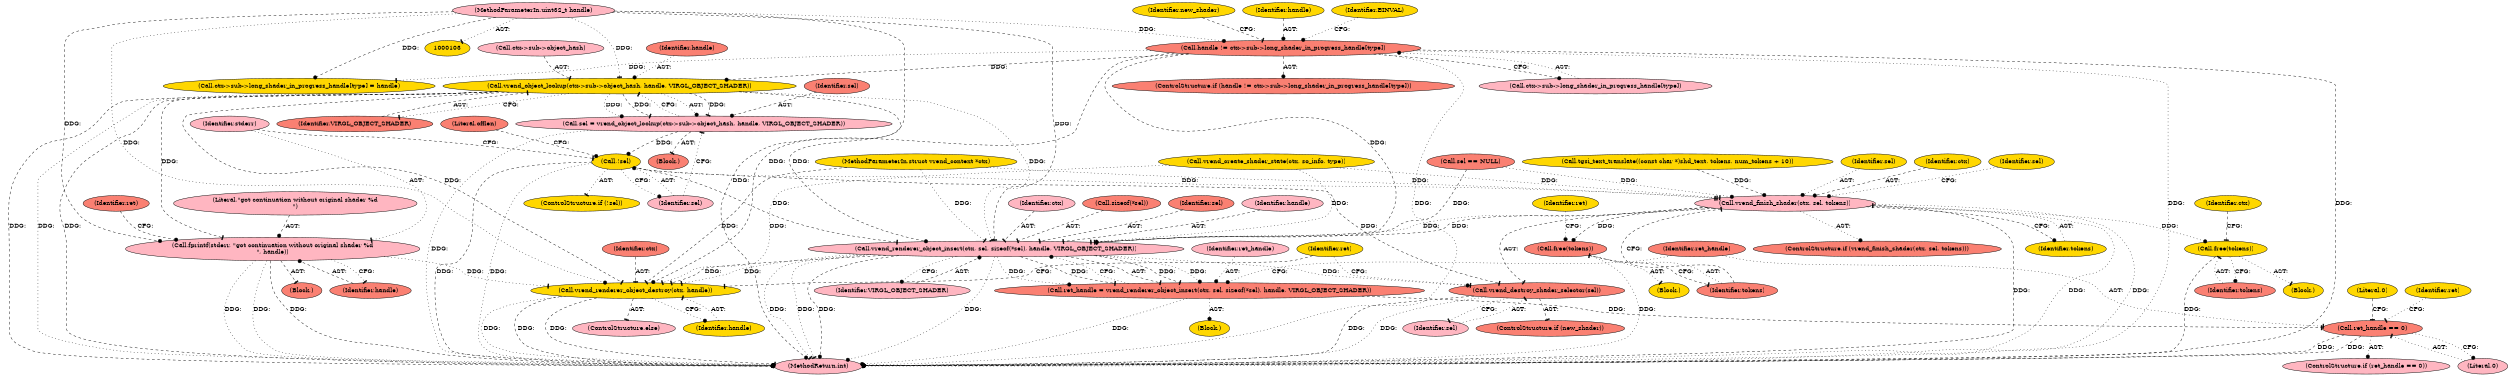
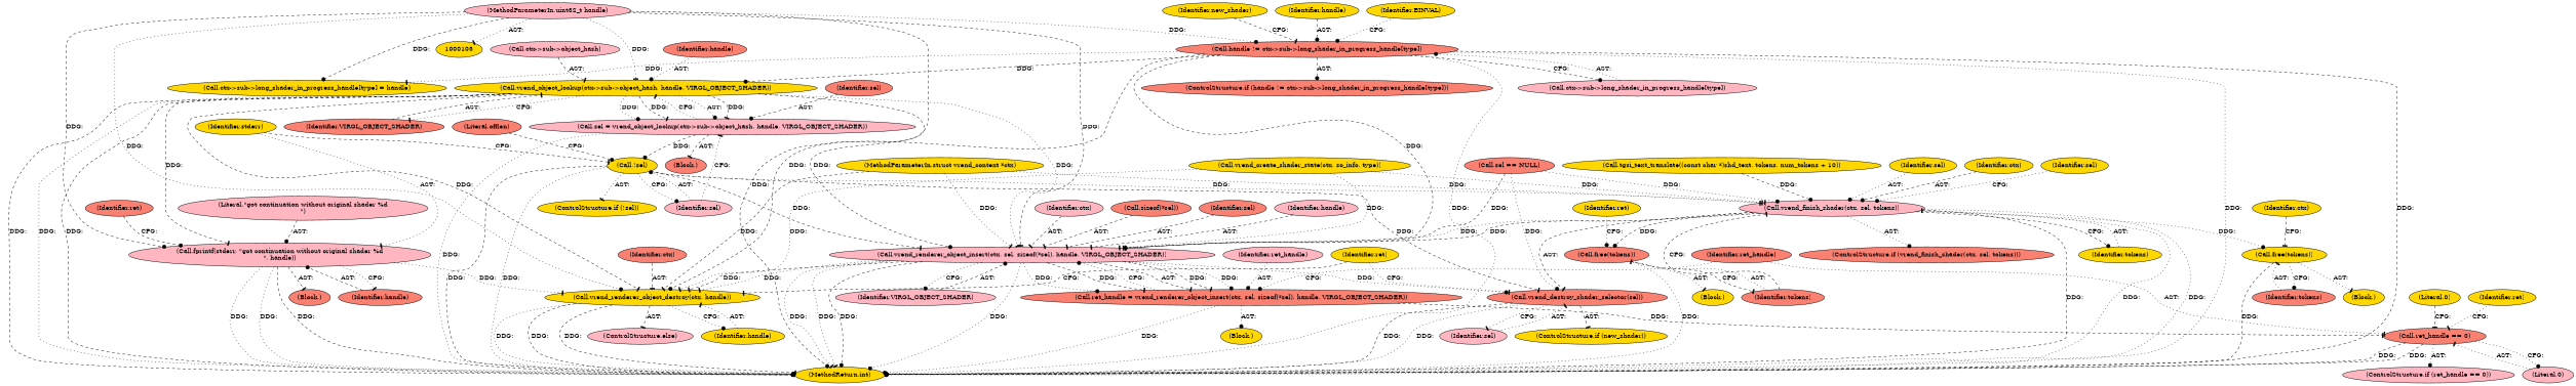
  digraph {
    node [fillcolor=gold style=filled]
    edge [arrowhead=tee style=dotted]
    n1 [label="(Call,vrend_object_lookup(ctx->sub->object_hash, handle, VIRGL_OBJECT_SHADER))"]
    n2 [fillcolor=lightpink label="(Call,sel = vrend_object_lookup(ctx->sub->object_hash, handle, VIRGL_OBJECT_SHADER))"]
    n3 [fillcolor=lightpink label="(Call,vrend_renderer_object_insert(ctx, sel, sizeof(*sel), handle, VIRGL_OBJECT_SHADER))"]
    n4 [label="(Call,vrend_renderer_object_destroy(ctx, handle))"]
    n5 [fillcolor=lightpink label="(Call,fprintf(stderr, \"got continuation without original shader %d\n\", handle))"]
-   n6 [fillcolor=lightpink label="(MethodReturn,int)"]
+   n6 [label="(MethodReturn,int)"]
    n7 [fillcolor=salmon label="(Identifier,VIRGL_OBJECT_SHADER)"]
    n8 [label="(Call,!sel)"]
    n9 [fillcolor=salmon label="(Block,)"]
    n10 [fillcolor=salmon label="(Call,vrend_destroy_shader_selector(sel))"]
    n11 [fillcolor=salmon label="(Call,ret_handle = vrend_renderer_object_insert(ctx, sel, sizeof(*sel), handle, VIRGL_OBJECT_SHADER))"]
    n12 [fillcolor=lightpink label="(Identifier,VIRGL_OBJECT_SHADER)"]
    n13 [fillcolor=lightpink label="(ControlStructure,else)"]
    n14 [label="(Identifier,handle)"]
    n15 [fillcolor=salmon label="(Identifier,handle)"]
    n16 [fillcolor=salmon label="(Block,)"]
    n17 [fillcolor=salmon label="(Call,handle != ctx->sub->long_shader_in_progress_handle[type])"]
    n18 [fillcolor=lightpink label="(Call,ctx->sub->long_shader_in_progress_handle[type])"]
    n19 [fillcolor=salmon label="(ControlStructure,if (handle != ctx->sub->long_shader_in_progress_handle[type]))"]
    n20 [label="(Call,ctx->sub->long_shader_in_progress_handle[type] = handle)"]
    n21 [fillcolor=lightpink label="(MethodParameterIn,uint32_t handle)"]
    1000103
    n23 [fillcolor=lightpink label="(Call,vrend_finish_shader(ctx, sel, tokens))"]
    n24 [label="(ControlStructure,if (!sel))"]
    n25 [fillcolor=lightpink label="(Identifier,sel)"]
    n26 [fillcolor=salmon label="(Call,free(tokens))"]
    n27 [label="(Call,free(tokens))"]
    n28 [fillcolor=salmon label="(ControlStructure,if (vrend_finish_shader(ctx, sel, tokens)))"]
    n29 [label="(Identifier,tokens)"]
-   n30 [fillcolor=salmon label="(ControlStructure,if (new_shader))"]
+   n30 [label="(ControlStructure,if (new_shader))"]
    n31 [fillcolor=lightpink label="(Identifier,sel)"]
    n32 [fillcolor=salmon label="(Identifier,tokens)"]
    n33 [label="(Block,)"]
    n34 [label="(Block,)"]
    n35 [fillcolor=salmon label="(Identifier,tokens)"]
    n36 [fillcolor=salmon label="(Call,ret_handle == 0)"]
    n37 [label="(Block,)"]
    n38 [fillcolor=lightpink label="(ControlStructure,if (ret_handle == 0))"]
    n39 [fillcolor=lightpink label="(Literal,0)"]
    n40 [fillcolor=salmon label="(Identifier,ctx)"]
    n41 [label="(Call,vrend_create_shader_state(ctx, so_info, type))"]
    n42 [fillcolor=lightpink label="(Identifier,ret_handle)"]
    n43 [label="(Identifier,ret)"]
    n44 [fillcolor=lightpink label="(Literal,\"got continuation without original shader %d\n\")"]
    n45 [label="(Identifier,new_shader)"]
    n46 [label="(Identifier,ctx)"]
    n47 [label="(Identifier,ret)"]
    n48 [label="(Identifier,sel)"]
    n49 [fillcolor=salmon label="(Identifier,sel)"]
    n50 [label="(Call,tgsi_text_translate((const char *)shd_text, tokens, num_tokens + 10))"]
    n51 [fillcolor=lightpink label="(Identifier,ctx)"]
    n52 [fillcolor=salmon label="(Call,sizeof(*sel))"]
    n53 [fillcolor=salmon label="(Identifier,sel)"]
    n54 [fillcolor=salmon label="(Literal,offlen)"]
    n55 [label="(Identifier,ret)"]
    n56 [fillcolor=salmon label="(Identifier,ret)"]
    n57 [fillcolor=lightpink label="(Identifier,handle)"]
    n58 [fillcolor=salmon label="(Identifier,ret_handle)"]
    n59 [label="(Identifier,sel)"]
    n60 [label="(MethodParameterIn,struct vrend_context *ctx)"]
    n61 [label="(Identifier,handle)"]
    n62 [label="(Literal,0)"]
    n63 [fillcolor=salmon label="(Identifier,handle)"]
    n64 [label="(Identifier,ctx)"]
-   n65 [fillcolor=lightpink label="(Identifier,stderr)"]
+   n65 [label="(Identifier,stderr)"]
    n66 [fillcolor=salmon label="(Call,sel == NULL)"]
    n67 [fillcolor=lightpink label="(Call,ctx->sub->object_hash)"]
    n68 [label="(Identifier,EINVAL)"]
    n1 -> n2 [arrowhead=dot label="AST: "]
    n1 -> n2 [label="DDG: " style=dashed]
    n1 -> n2 [arrowhead=dot label="DDG: "]
    n1 -> n2 [label="DDG: " style=dashed]
    n1 -> n3 [label="DDG: "]
    n1 -> n3 [arrowhead=dot label="DDG: " style=dashed]
    n1 -> n4 [label="DDG: " style=dashed]
    n1 -> n5 [label="DDG: " style=dashed]
    n1 -> n6 [arrowhead=dot label="DDG: " style=dashed]
    n1 -> n6 [arrowhead=dot label="DDG: " style=dashed]
    n1 -> n6 [label="DDG: "]
    n1 -> n7 [label="CFG: "]
    n2 -> n1 [label="CFG: "]
    n2 -> n6 [arrowhead=dot label="DDG: "]
    n2 -> n8 [arrowhead=dot label="DDG: " style=dashed]
    n2 -> n9 [label="AST: " style=dashed]
    n3 -> n4 [label="DDG: " style=dashed]
    n3 -> n4 [label="DDG: "]
    n3 -> n6 [label="DDG: "]
    n3 -> n6 [label="DDG: "]
    n3 -> n6 [arrowhead=dot label="DDG: " style=dashed]
    n3 -> n6 [arrowhead=dot label="DDG: "]
    n3 -> n10 [arrowhead=dot label="DDG: "]
    n3 -> n11 [label="AST: " style=dashed]
    n3 -> n11 [label="DDG: " style=dashed]
    n3 -> n11 [arrowhead=dot label="DDG: "]
    n3 -> n11 [arrowhead=dot label="DDG: "]
    n3 -> n11 [label="DDG: " style=dashed]
    n3 -> n12 [arrowhead=dot label="CFG: "]
    n4 -> n6 [arrowhead=dot label="DDG: "]
    n4 -> n6 [arrowhead=dot label="DDG: " style=dashed]
    n4 -> n6 [label="DDG: " style=dashed]
    n4 -> n13 [label="AST: " style=dashed]
    n4 -> n14 [arrowhead=dot label="CFG: "]
    n5 -> n4 [label="DDG: "]
    n5 -> n6 [arrowhead=dot label="DDG: "]
    n5 -> n6 [arrowhead=dot label="DDG: "]
    n5 -> n6 [label="DDG: " style=dashed]
    n5 -> n15 [label="CFG: "]
    n5 -> n16 [label="AST: " style=dashed]
    n7 -> n1 [label="AST: " style=dashed]
    n8 -> n3 [label="DDG: " style=dashed]
    n8 -> n6 [label="DDG: " style=dashed]
    n8 -> n6 [arrowhead=dot label="DDG: "]
    n8 -> n10 [label="DDG: " style=dashed]
    n8 -> n23 [label="DDG: "]
    n8 -> n24 [label="AST: "]
    n8 -> n25 [arrowhead=dot label="CFG: "]
    n10 -> n6 [label="DDG: " style=dashed]
    n10 -> n6 [label="DDG: "]
    n10 -> n30 [label="AST: " style=dashed]
    n10 -> n31 [label="CFG: "]
    n11 -> n3 [arrowhead=dot label="CFG: "]
    n11 -> n6 [arrowhead=dot label="DDG: "]
    n11 -> n36 [label="DDG: " style=dashed]
    n11 -> n37 [arrowhead=dot label="AST: "]
    n12 -> n3 [arrowhead=dot label="AST: " style=dashed]
    n14 -> n4 [label="AST: "]
    n15 -> n5 [arrowhead=dot label="AST: " style=dashed]
    n17 -> n1 [arrowhead=dot label="DDG: " style=dashed]
    n17 -> n3 [label="DDG: " style=dashed]
    n17 -> n4 [arrowhead=dot label="DDG: " style=dashed]
    n17 -> n6 [arrowhead=dot label="DDG: "]
    n17 -> n6 [label="DDG: " style=dashed]
    n17 -> n6 [arrowhead=dot label="DDG: "]
    n17 -> n18 [arrowhead=dot label="CFG: " style=dashed]
    n17 -> n19 [arrowhead=dot label="AST: " style=dashed]
    n17 -> n20 [label="DDG: "]
    n18 -> n17 [arrowhead=dot label="AST: "]
    n21 -> n1 [label="DDG: "]
    n21 -> n3 [label="DDG: " style=dashed]
    n21 -> n4 [arrowhead=dot label="DDG: "]
    n21 -> n5 [arrowhead=dot label="DDG: " style=dashed]
    n21 -> n6 [arrowhead=dot label="DDG: " style=dashed]
    n21 -> n17 [arrowhead=dot label="DDG: "]
    n21 -> n20 [arrowhead=dot label="DDG: " style=dashed]
    n21 -> 1000103 [label="AST: "]
    n23 -> n3 [arrowhead=dot label="DDG: "]
    n23 -> n3 [label="DDG: " style=dashed]
    n23 -> n6 [arrowhead=dot label="DDG: " style=dashed]
    n23 -> n6 [arrowhead=dot label="DDG: "]
    n23 -> n6 [arrowhead=dot label="DDG: "]
    n23 -> n10 [label="AST: " style=dashed]
    n23 -> n26 [arrowhead=dot label="DDG: " style=dashed]
    n23 -> n27 [arrowhead=dot label="DDG: "]
    n23 -> n28 [arrowhead=dot label="AST: "]
    n23 -> n29 [arrowhead=dot label="CFG: " style=dashed]
    n25 -> n2 [label="CFG: "]
    n25 -> n8 [arrowhead=dot label="AST: "]
    n26 -> n6 [arrowhead=dot label="DDG: "]
    n26 -> n32 [label="CFG: " style=dashed]
    n26 -> n33 [label="AST: "]
    n27 -> n6 [label="DDG: " style=dashed]
    n27 -> n34 [label="AST: "]
    n27 -> n35 [arrowhead=dot label="CFG: "]
    n29 -> n23 [label="AST: "]
    n31 -> n10 [label="AST: "]
    n32 -> n23 [label="CFG: " style=dashed]
    n32 -> n26 [label="AST: "]
    n35 -> n27 [label="AST: "]
    n36 -> n6 [arrowhead=dot label="DDG: " style=dashed]
    n36 -> n6 [label="DDG: " style=dashed]
    n36 -> n38 [arrowhead=dot label="AST: "]
    n36 -> n39 [arrowhead=dot label="CFG: "]
    n39 -> n36 [label="AST: "]
    n40 -> n4 [label="AST: " style=dashed]
    n41 -> n3 [label="DDG: "]
    n41 -> n4 [label="DDG: "]
    n41 -> n23 [label="DDG: "]
    n42 -> n11 [arrowhead=dot label="AST: "]
    n43 -> n36 [label="CFG: "]
    n44 -> n5 [arrowhead=dot label="AST: " style=dashed]
    n45 -> n17 [label="CFG: " style=dashed]
    n46 -> n23 [arrowhead=dot label="AST: " style=dashed]
    n47 -> n4 [label="CFG: " style=dashed]
    n47 -> n10 [label="CFG: "]
    n48 -> n23 [arrowhead=dot label="CFG: "]
    n49 -> n2 [arrowhead=dot label="AST: " style=dashed]
    n50 -> n23 [arrowhead=dot label="DDG: " style=dashed]
    n51 -> n3 [label="AST: " style=dashed]
    n52 -> n3 [label="AST: " style=dashed]
    n53 -> n3 [label="AST: " style=dashed]
    n54 -> n8 [arrowhead=dot label="CFG: " style=dashed]
    n55 -> n26 [arrowhead=dot label="CFG: "]
    n56 -> n5 [arrowhead=dot label="CFG: " style=dashed]
    n57 -> n3 [label="AST: " style=dashed]
    n58 -> n11 [arrowhead=dot label="CFG: "]
    n58 -> n36 [label="AST: "]
    n59 -> n23 [arrowhead=dot label="AST: "]
    n60 -> n3 [label="DDG: "]
    n60 -> n4 [label="DDG: " style=dashed]
    n60 -> n23 [label="DDG: "]
    n61 -> n17 [arrowhead=dot label="AST: " style=dashed]
    n62 -> n36 [label="CFG: " style=dashed]
    n63 -> n1 [arrowhead=dot label="AST: "]
    n64 -> n27 [label="CFG: " style=dashed]
    n65 -> n5 [label="AST: "]
    n65 -> n8 [label="CFG: " style=dashed]
    n66 -> n3 [label="DDG: " style=dashed]
+   n66 -> n10 [arrowhead=dot label="DDG: "]
    n66 -> n23 [arrowhead=dot label="DDG: "]
    n67 -> n1 [label="AST: " style=dashed]
    n68 -> n17 [arrowhead=dot label="CFG: "]
  }
